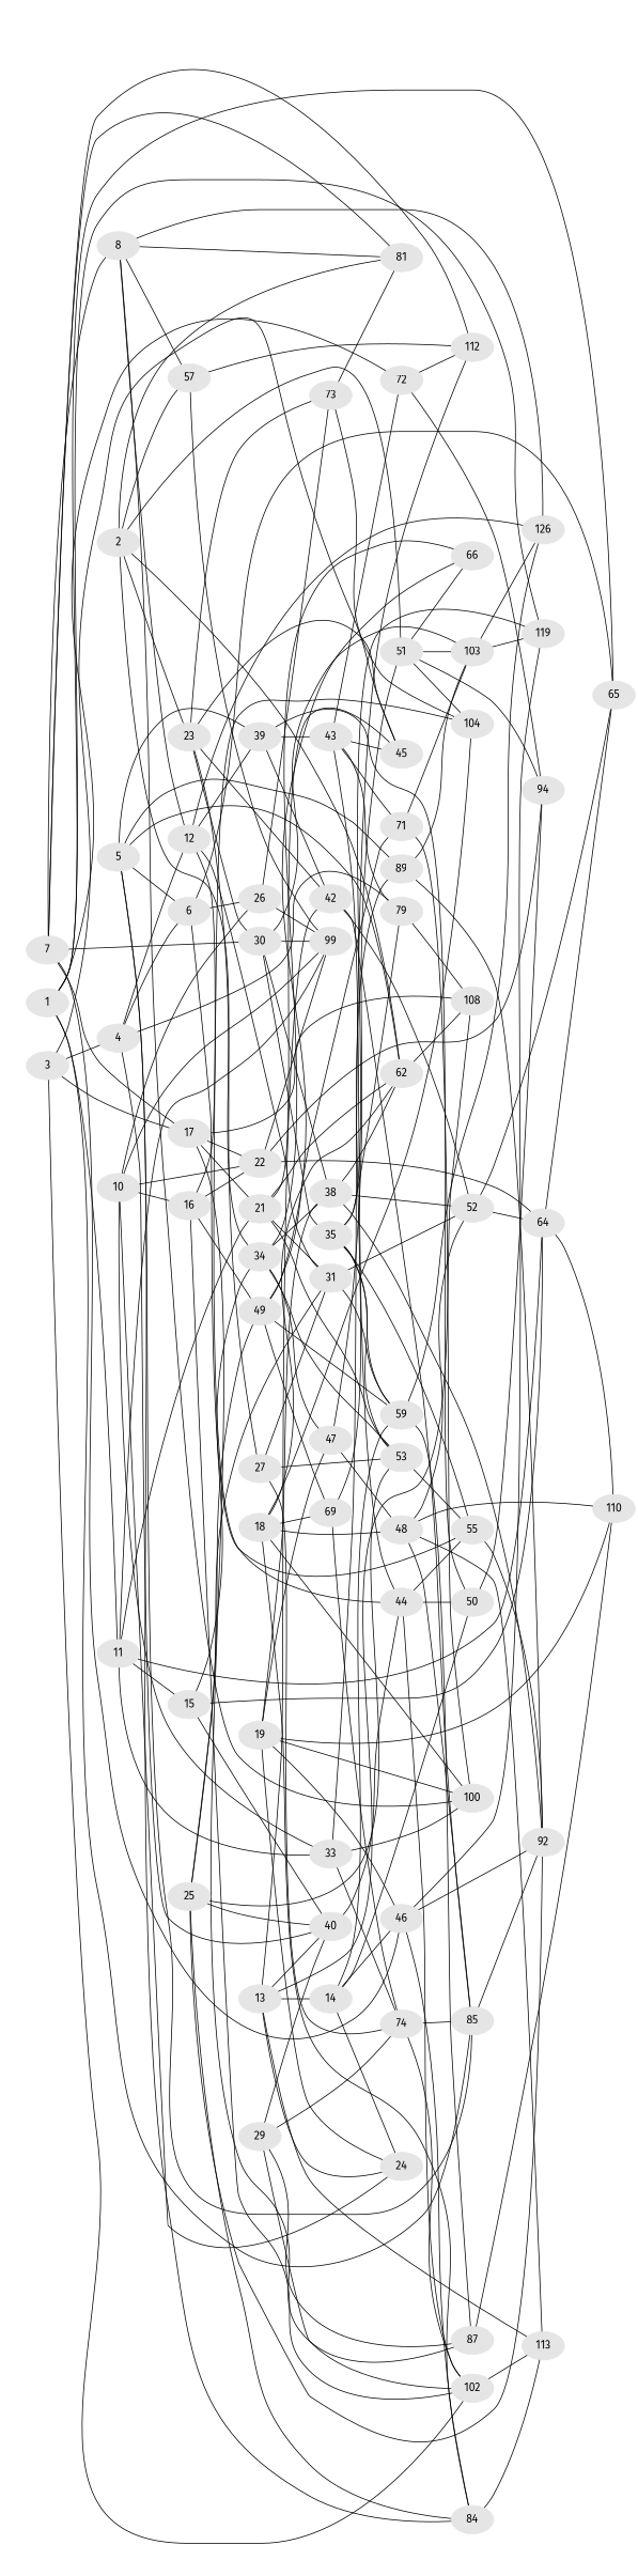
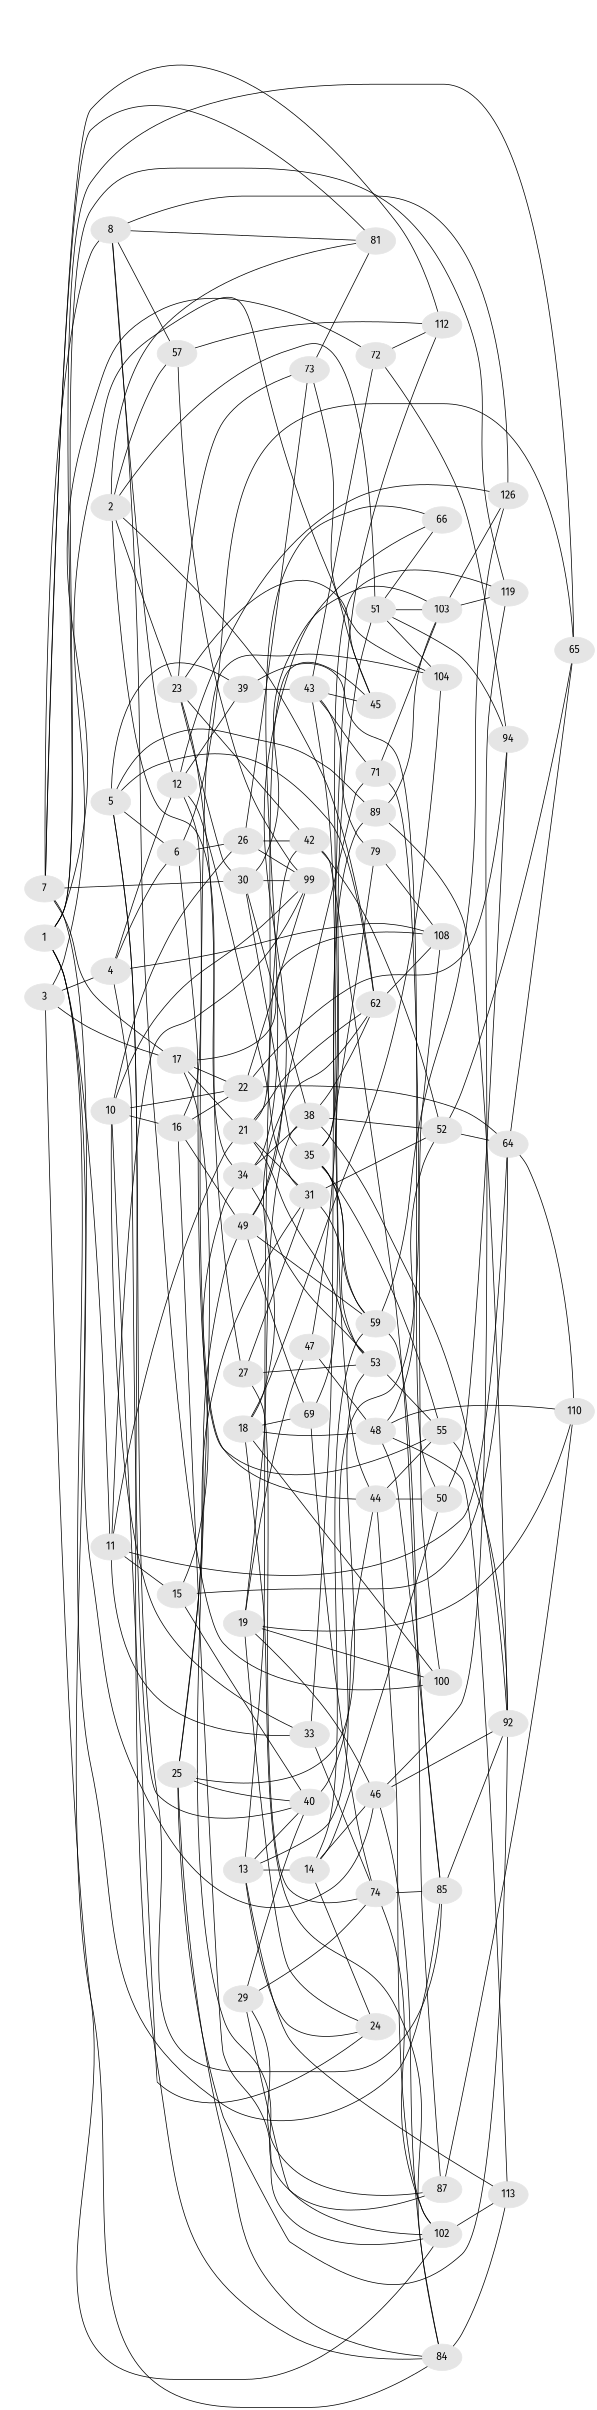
  graph {
    fontname="Fira Sans"
    rankdir=LR
    node [color=gray90 fontname="Fira Sans" style=filled]
    edge [fontname="Fira Sans"]
    1 [super="+20"]
    11 [super="+70"]
    65
    72
    84 [super="+114"]
    85 [super="+101"]
    119
    33 [super="+68"]
    99 [super="+124"]
    15
    21 [super="+77"]
    64 [super="+91"]
    112
    94
    113
    92 [super="+97"]
    2 [super="+9"]
    23 [super="+54"]
    34 [super="+123"]
    51 [super="+93"]
    57
    62 [super="+121"]
    81
    45
    30 [super="+36"]
    42 [super="+111"]
    27
    73
    66
    38 [super="+105"]
    47
    53 [super="+67"]
    104
    103 [super="+109"]
    108
    4 [super="+90"]
    6 [super="+58"]
    12 [super="+41"]
    40 [super="+63"]
    79
    3
    17 [super="+98"]
    102 [super="+107"]
    22 [super="+116"]
    87
    26
    55 [super="+61"]
    39 [super="+78"]
    126
    31 [super="+117"]
    44 [super="+120"]
    14 [super="+28"]
    46 [super="+56"]
    24
    50
    59 [super="+82"]
    5 [super="+122"]
    89
    43 [super="+83"]
    7 [super="+96"]
    8 [super="+32"]
    100 [super="+125"]
    35 [super="+86"]
    10 [super="+106"]
    16 [super="+118"]
    49 [super="+80"]
    74 [super="+75"]
    110
    52 [super="+88"]
    13 [super="+37"]
    69
    71
    18 [super="+76"]
    48 [super="+115"]
    19 [super="+60"]
    25 [super="+95"]
    29
    1 -- 11
    1 -- 65
    1 -- 72
+   1 -- 84
    1 -- 85
    1 -- 119
    11 -- 33
    11 -- 99
    11 -- 15
    11 -- 21
    11 -- 64
    72 -- 112
    72 -- 94
    84 -- 113
    85 -- 92
    33 -- 112
-   33 -- 100 [weight=2]
    33 -- 74
    15 -- 64
    15 -- 34
    15 -- 40
    21 -- 62
    21 -- 45
    21 -- 53
    21 -- 31
    64 -- 65
    64 -- 110
    2 -- 23
    2 -- 34
    2 -- 51
    2 -- 57
    2 -- 62
    2 -- 81
    23 -- 45
    23 -- 30
    23 -- 42
    23 -- 27
    23 -- 73
    34 -- 66
    34 -- 38
-   34 -- 47
    34 -- 53
    51 -- 94
    51 -- 66
    51 -- 104
    51 -- 103
    57 -- 99
    57 -- 112
    62 -- 108
    30 -- 99
    30 -- 38
    30 -- 103
    30 -- 35
    42 -- 85
    42 -- 52
    27 -- 53
    27 -- 31
    27 -- 74
    73 -- 81
    73 -- 104
    38 -- 92
    38 -- 62
    38 -- 52
    47 -- 51
    47 -- 48
    53 -- 55
    103 -- 119
    103 -- 126
    4 -- 6
    4 -- 12
    4 -- 40
-   4 -- 79
+   4 -- 108
    6 -- 65
    6 -- 26
    6 -- 55 [weight=2]
    12 -- 39
    12 -- 126
    12 -- 31
    12 -- 44
    40 -- 44
    79 -- 108
    3 -- 45
    3 -- 4
    3 -- 17
    3 -- 102
    17 -- 21
    17 -- 108
    17 -- 22
    17 -- 87
    102 -- 113
    22 -- 99
    22 -- 64
    22 -- 94
    87 -- 110
    26 -- 99
    26 -- 73
    55 -- 92
-   39 -- 42 [weight=2]
+   26 -- 42 [weight=2]
    39 -- 50
    39 -- 43
    31 -- 59
    31 -- 52
    44 -- 102
    44 -- 55
    44 -- 50
    14 -- 46
    14 -- 24
    14 -- 50
    14 -- 59
    46 -- 84
    46 -- 119
    46 -- 92
    50 -- 94
    59 -- 87
    59 -- 126
    5 -- 84
    5 -- 85
    5 -- 62
    5 -- 6
    5 -- 39
    5 -- 89
    89 -- 92
    89 -- 103
    43 -- 72
    43 -- 45
    43 -- 79
    43 -- 44
    43 -- 71
    7 -- 112
    7 -- 81
    7 -- 30
    7 -- 17
    7 -- 46
    7 -- 8
    8 -- 57
    8 -- 81
    8 -- 12
    8 -- 126
    8 -- 100
    35 -- 119
    35 -- 53
    35 -- 79
    35 -- 55
    35 -- 59
    10 -- 33
    10 -- 99
    10 -- 22
    10 -- 26
    10 -- 24
    10 -- 16
    16 -- 104
    16 -- 102
    16 -- 22
    16 -- 49
    49 -- 66
    49 -- 59
    49 -- 69
    49 -- 71
    74 -- 85
    74 -- 102
    52 -- 65
    52 -- 64
    13 -- 113
    13 -- 42
    13 -- 108
    13 -- 40
    13 -- 14
    13 -- 24
    69 -- 89
    69 -- 74
    71 -- 103
    71 -- 100
    18 -- 84
    18 -- 62
    18 -- 104
    18 -- 100
    18 -- 69
    18 -- 48
    48 -- 85
    48 -- 113
    48 -- 110
    48 -- 52
    19 -- 38
    19 -- 47
    19 -- 46
    19 -- 24
    19 -- 100
    19 -- 110
    25 -- 84
    25 -- 92
    25 -- 53
    25 -- 40
    25 -- 31
    25 -- 49
    29 -- 40
    29 -- 102
    29 -- 87
    29 -- 74
  }
